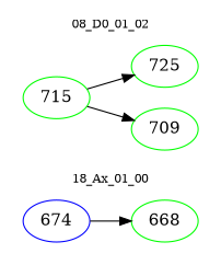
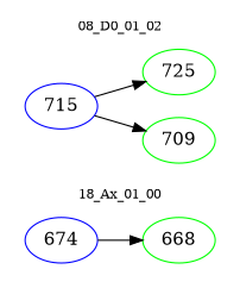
  digraph {
    rankdir=LR
    node [color=green]
    edge [color=black]
    n1 [color=blue label=674]
    n2 [label=668]
-   n3 [label=715]
+   n3 [color=blue label=715]
    n4 [label=709]
    n5 [label=725]
    subgraph cluster_1 {
      color=white
      fontsize=10
      label="18_Ax_01_00"
      n1
      n2
    }
    subgraph cluster_2 {
      color=white
      fontsize=10
      label="08_D0_01_02"
      n3
      n4
      n5
    }
    n1 -> n2
    n3 -> n4
    n3 -> n5
  }
